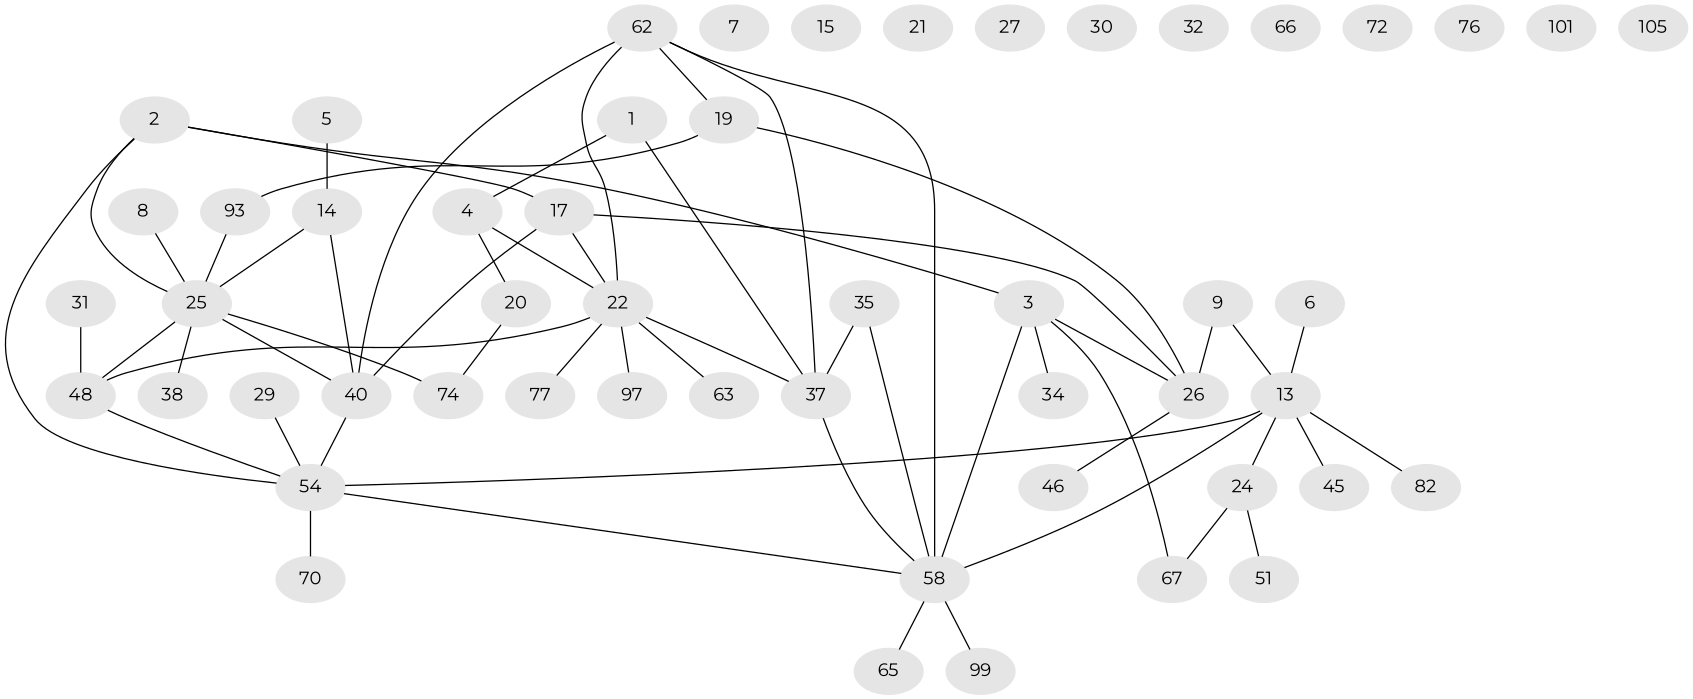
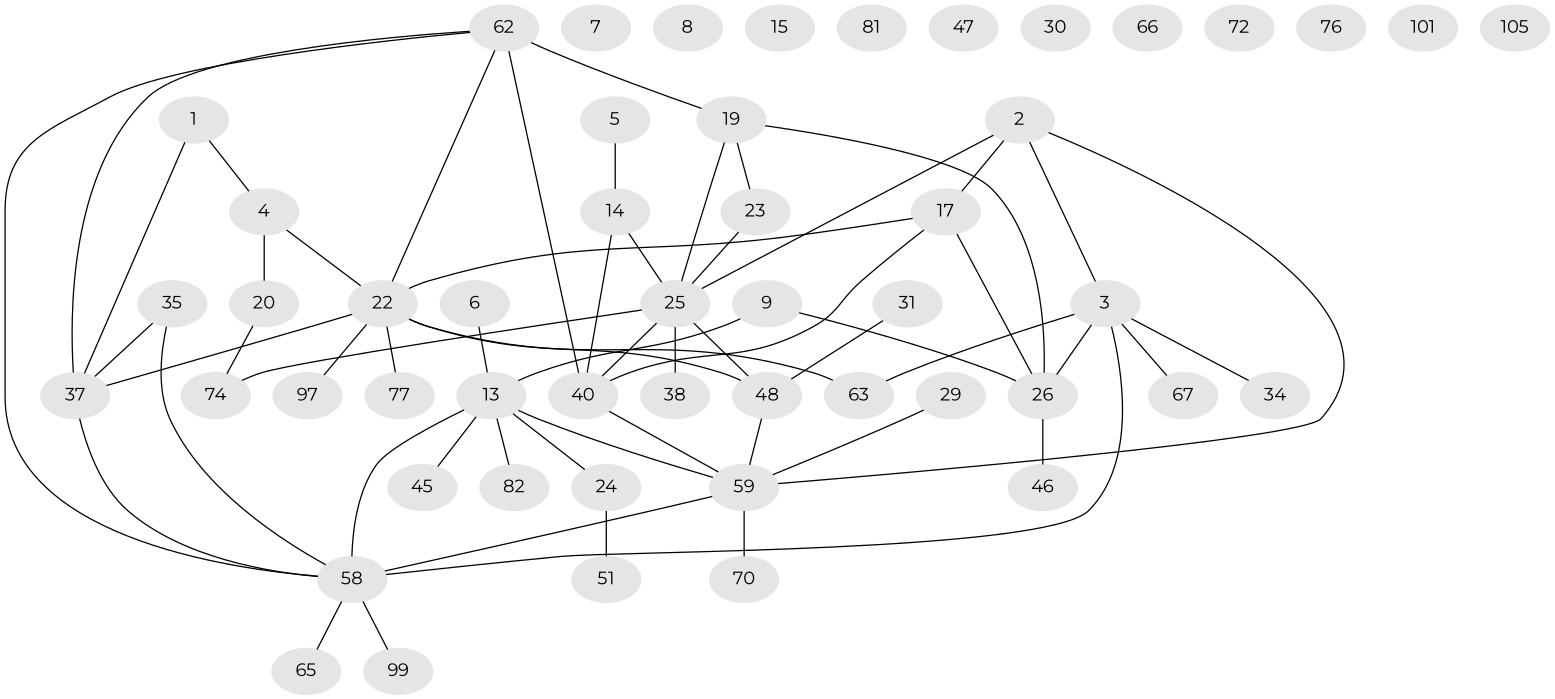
  graph {
    fontname=Montserrat
    node [color=gray90 fontname=Montserrat style=filled]
    edge [fontname=Montserrat]
    1 [super="+60"]
    4 [super="+75"]
    37 [super="+39+56"]
    20 [super="+36"]
    22 [super="+33"]
    58 [super="+79"]
    2 [super="+10+87"]
    3 [super="+11+94+49"]
    17 [super="+83+64+18+28"]
    25 [super="+59"]
-   54 [super="+91+92"]
+   54 [super="+91+92" label=59]
    26 [super="+55"]
    34
    63
    67 [super="+71"]
    40 [super="+50+85"]
    74
    48
    38
    70
    46
    65
    99
    77
    97
    14 [super="+44"]
    5
    6 [super="+89"]
    13 [super="+80+16"]
    24 [super="+53"]
    45
    82 [super="+98"]
    7
    8
    9
    n36 [label=62 super="+47"]
    19 [super="+69+41"]
-   23 [label=93]
+   23
    51 [super="+86"]
    15
-   21 [super="+43"]
-   27
+   21 [super="+43" label=81]
+   27 [label=47]
    29
    30
    31
-   32
    35 [super="+106"]
    66
    72 [super="+104"]
    76
    101
    105
    1 -- 4
    1 -- 37
    4 -- 20
    4 -- 22
    37 -- 58
    20 -- 74
    22 -- 37
    22 -- 63
    22 -- 48
    22 -- 77
    22 -- 97
    58 -- 65
    58 -- 99
    2 -- 3
    2 -- 17
    2 -- 25
    2 -- 54
    3 -- 58
    3 -- 26
    3 -- 34
+   3 -- 63
    3 -- 67
    17 -- 22
    17 -- 26
    17 -- 40
    25 -- 40
    25 -- 74
    25 -- 48
    25 -- 38
    54 -- 58
    54 -- 70
    26 -- 46
    40 -- 54
    48 -- 54
    14 -- 25
    14 -- 40 [weight=2]
    5 -- 14
    6 -- 13
    13 -- 58 [weight=2]
    13 -- 54
    13 -- 24
    13 -- 45
    13 -- 82
-   24 -- 67
    24 -- 51
    9 -- 26
    9 -- 13
    n36 -- 37
    n36 -- 22
    n36 -- 58
    n36 -- 40 [weight=2]
    n36 -- 19
-   8 -- 25
+   19 -- 25
    19 -- 26
    19 -- 23
    23 -- 25
    29 -- 54
    31 -- 48
    35 -- 37
    35 -- 58
  }
